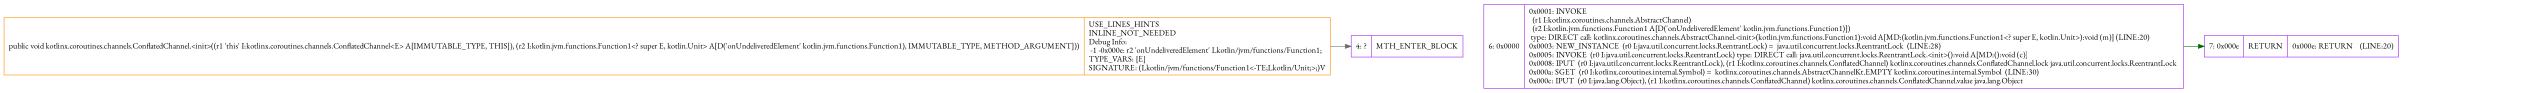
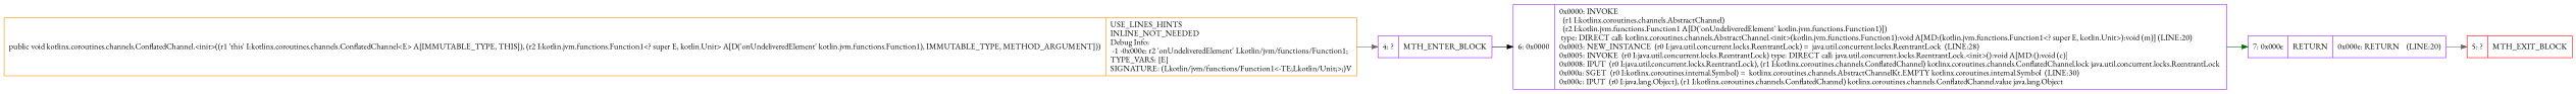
  digraph {
    fontname="EB Garamond"
    rankdir=LR
    node [color=purple fontname="EB Garamond" shape=record]
    edge [color=gray40 fontname="EB Garamond"]
    n1 [label="{4\:\ ?|MTH_ENTER_BLOCK\l}"]
-   n2 [label="{6\:\ 0x0000|0x0001: INVOKE  \l  (r1 I:kotlinx.coroutines.channels.AbstractChannel)\l  (r2 I:kotlin.jvm.functions.Function1 A[D('onUndeliveredElement' kotlin.jvm.functions.Function1)])\l type: DIRECT call: kotlinx.coroutines.channels.AbstractChannel.\<init\>(kotlin.jvm.functions.Function1):void A[MD:(kotlin.jvm.functions.Function1\<? super E, kotlin.Unit\>):void (m)] (LINE:20)\l0x0003: NEW_INSTANCE  (r0 I:java.util.concurrent.locks.ReentrantLock) =  java.util.concurrent.locks.ReentrantLock  (LINE:28)\l0x0005: INVOKE  (r0 I:java.util.concurrent.locks.ReentrantLock) type: DIRECT call: java.util.concurrent.locks.ReentrantLock.\<init\>():void A[MD:():void (c)]\l0x0008: IPUT  (r0 I:java.util.concurrent.locks.ReentrantLock), (r1 I:kotlinx.coroutines.channels.ConflatedChannel) kotlinx.coroutines.channels.ConflatedChannel.lock java.util.concurrent.locks.ReentrantLock \l0x000a: SGET  (r0 I:kotlinx.coroutines.internal.Symbol) =  kotlinx.coroutines.channels.AbstractChannelKt.EMPTY kotlinx.coroutines.internal.Symbol  (LINE:30)\l0x000c: IPUT  (r0 I:java.lang.Object), (r1 I:kotlinx.coroutines.channels.ConflatedChannel) kotlinx.coroutines.channels.ConflatedChannel.value java.lang.Object \l}"]
+   n2 [label="{6\:\ 0x0000|0x0000: INVOKE  \l  (r1 I:kotlinx.coroutines.channels.AbstractChannel)\l  (r2 I:kotlin.jvm.functions.Function1 A[D('onUndeliveredElement' kotlin.jvm.functions.Function1)])\l type: DIRECT call: kotlinx.coroutines.channels.AbstractChannel.\<init\>(kotlin.jvm.functions.Function1):void A[MD:(kotlin.jvm.functions.Function1\<? super E, kotlin.Unit\>):void (m)] (LINE:20)\l0x0003: NEW_INSTANCE  (r0 I:java.util.concurrent.locks.ReentrantLock) =  java.util.concurrent.locks.ReentrantLock  (LINE:28)\l0x0005: INVOKE  (r0 I:java.util.concurrent.locks.ReentrantLock) type: DIRECT call: java.util.concurrent.locks.ReentrantLock.\<init\>():void A[MD:():void (c)]\l0x0008: IPUT  (r0 I:java.util.concurrent.locks.ReentrantLock), (r1 I:kotlinx.coroutines.channels.ConflatedChannel) kotlinx.coroutines.channels.ConflatedChannel.lock java.util.concurrent.locks.ReentrantLock \l0x000a: SGET  (r0 I:kotlinx.coroutines.internal.Symbol) =  kotlinx.coroutines.channels.AbstractChannelKt.EMPTY kotlinx.coroutines.internal.Symbol  (LINE:30)\l0x000c: IPUT  (r0 I:java.lang.Object), (r1 I:kotlinx.coroutines.channels.ConflatedChannel) kotlinx.coroutines.channels.ConflatedChannel.value java.lang.Object \l}"]
    n3 [label="{7\:\ 0x000e|RETURN\l|0x000e: RETURN    (LINE:20)\l}"]
+   n4 [color=red label="{5\:\ ?|MTH_EXIT_BLOCK\l}"]
    n5 [color=darkorange label="{public void kotlinx.coroutines.channels.ConflatedChannel.\<init\>((r1 'this' I:kotlinx.coroutines.channels.ConflatedChannel\<E\> A[IMMUTABLE_TYPE, THIS]), (r2 I:kotlin.jvm.functions.Function1\<? super E, kotlin.Unit\> A[D('onUndeliveredElement' kotlin.jvm.functions.Function1), IMMUTABLE_TYPE, METHOD_ARGUMENT]))  | USE_LINES_HINTS\lINLINE_NOT_NEEDED\lDebug Info:\l  \-1 \-0x000e: r2 'onUndeliveredElement' Lkotlin\/jvm\/functions\/Function1;\lTYPE_VARS: [E]\lSIGNATURE: (Lkotlin\/jvm\/functions\/Function1\<\-TE;Lkotlin\/Unit;\>;)V\l}"]
+   n1 -> n2 [color=black]
    n2 -> n3 [color=darkgreen]
+   n3 -> n4
    n5 -> n1
  }
